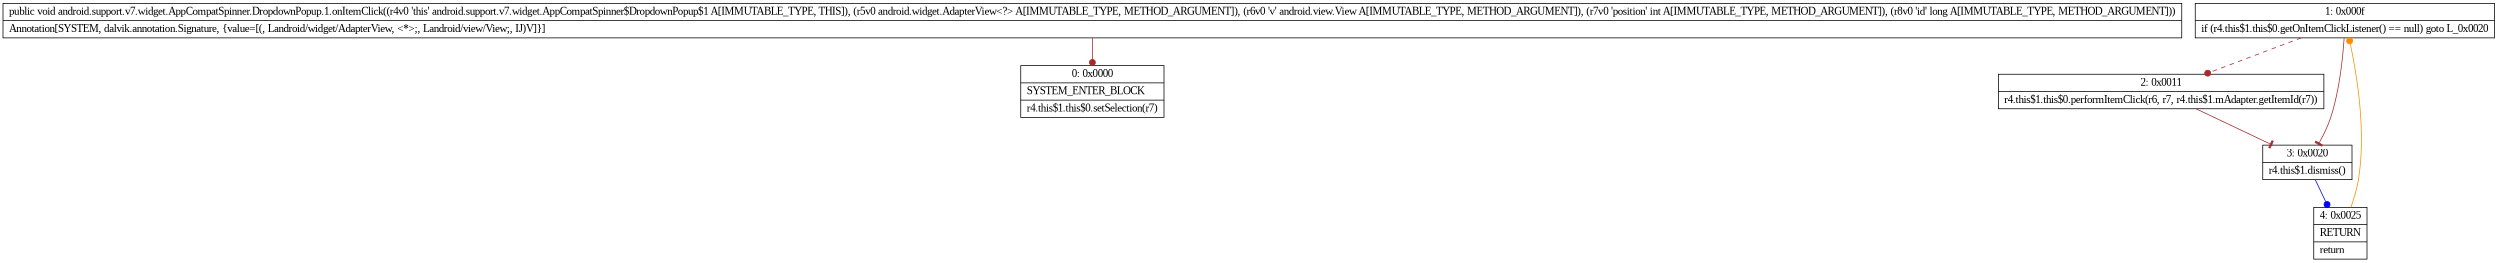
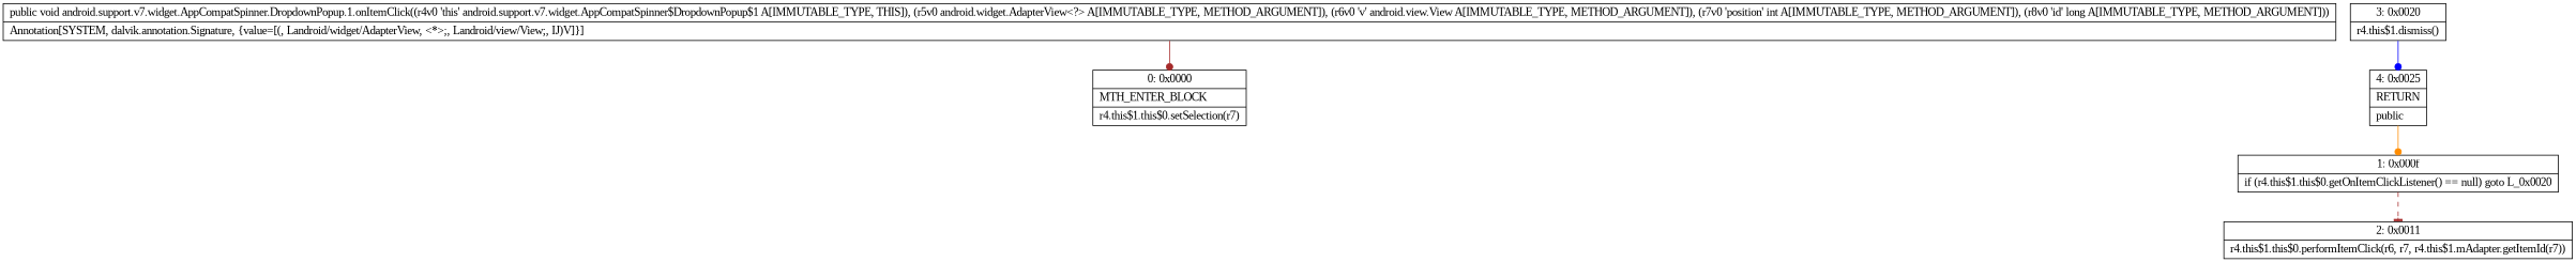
  digraph {
    fontname="Liberation Serif"
    node [fontname="Liberation Serif" shape=record]
    edge [arrowhead=tee color=brown fontname="Liberation Serif"]
-   n1 [label="{0\:\ 0x0000|SYSTEM_ENTER_BLOCK\l|r4.this$1.this$0.setSelection(r7)\l}"]
+   n1 [label="{0\:\ 0x0000|MTH_ENTER_BLOCK\l|r4.this$1.this$0.setSelection(r7)\l}"]
    n2 [label="{1\:\ 0x000f|if (r4.this$1.this$0.getOnItemClickListener() == null) goto L_0x0020\l}"]
    n3 [label="{2\:\ 0x0011|r4.this$1.this$0.performItemClick(r6, r7, r4.this$1.mAdapter.getItemId(r7))\l}"]
    n4 [label="{3\:\ 0x0020|r4.this$1.dismiss()\l}"]
-   n5 [label="{4\:\ 0x0025|RETURN\l|return\l}"]
+   n5 [label="{4\:\ 0x0025|RETURN\l|public\l}"]
    n6 [label="{public void android.support.v7.widget.AppCompatSpinner.DropdownPopup.1.onItemClick((r4v0 'this' android.support.v7.widget.AppCompatSpinner$DropdownPopup$1 A[IMMUTABLE_TYPE, THIS]), (r5v0 android.widget.AdapterView\<?\> A[IMMUTABLE_TYPE, METHOD_ARGUMENT]), (r6v0 'v' android.view.View A[IMMUTABLE_TYPE, METHOD_ARGUMENT]), (r7v0 'position' int A[IMMUTABLE_TYPE, METHOD_ARGUMENT]), (r8v0 'id' long A[IMMUTABLE_TYPE, METHOD_ARGUMENT]))  | Annotation[SYSTEM, dalvik.annotation.Signature, \{value=[(, Landroid\/widget\/AdapterView, \<*\>;, Landroid\/view\/View;, IJ)V]\}]\l}"]
-   n2 -> n3 [arrowhead=dot style=dashed]
-   n2 -> n4
-   n3 -> n4
+   n2 -> n3 [style=dashed]
    n4 -> n5 [arrowhead=dot color=blue]
    n5 -> n2 [arrowhead=dot color=darkorange]
    n6 -> n1 [arrowhead=dot]
  }
